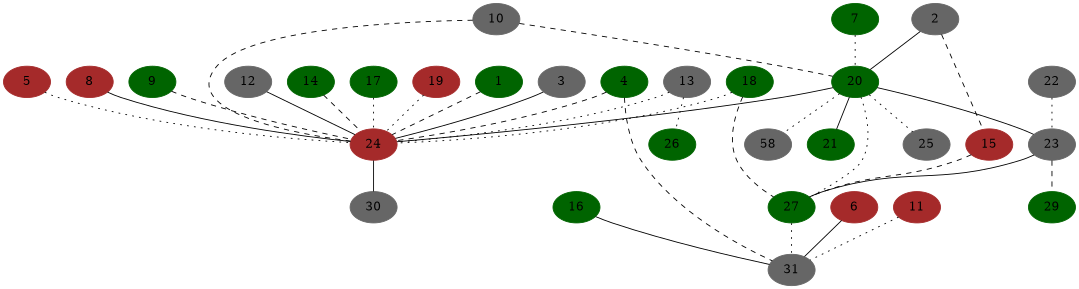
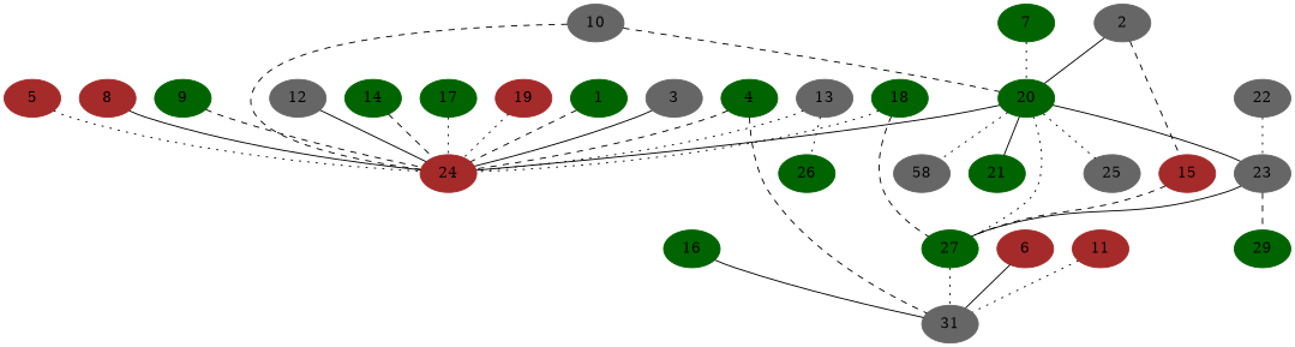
  graph {
    node [color=darkgreen style=filled]
    edge [style=dotted weight=1.0]
    24 [color=brown]
    1
-   30 [color=gray40]
    2 [color=gray40]
    15 [color=brown]
    20
    27
    21
    23 [color=gray40]
    25 [color=gray40]
    n11 [color=gray40 label=58]
    3 [color=gray40]
    4
    31 [color=gray40]
    5 [color=brown]
    6 [color=brown]
    7
    8 [color=brown]
    9
    10 [color=gray40]
    11 [color=brown]
    12 [color=gray40]
    13 [color=gray40]
    26
    14
    16
    17
    18
    19 [color=brown]
    29
    22 [color=gray40]
-   24 -- 30 [style=solid]
    1 -- 24 [style=dashed]
    2 -- 15 [style=dashed]
    2 -- 20 [style=solid]
    15 -- 27 [style=dashed]
    20 -- 24 [style=solid]
    20 -- 27
    20 -- 21 [style=solid]
    20 -- 23 [style=solid]
    20 -- 25
    20 -- n11
    27 -- 31
    23 -- 27 [style=solid]
    23 -- 29 [style=dashed]
    3 -- 24 [style=solid]
    4 -- 24 [style=dashed]
    4 -- 31 [style=dashed]
    5 -- 24
    6 -- 31 [style=solid]
    7 -- 20
    8 -- 24 [style=solid]
    9 -- 24 [style=dashed]
    10 -- 24 [style=dashed]
    10 -- 20 [style=dashed]
    11 -- 31
    12 -- 24 [style=solid]
    13 -- 24
    13 -- 26
    14 -- 24 [style=dashed weight=2.0]
    16 -- 31 [style=solid]
    17 -- 24
    18 -- 24
    18 -- 27 [style=dashed]
    19 -- 24
    22 -- 23
  }
